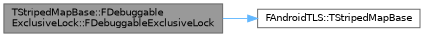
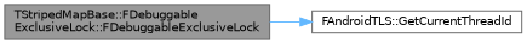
  digraph {
    rankdir=LR
    node [fontname=Helvetica fontsize=10 shape=box style=filled]
    n1 [color=gray40 fillcolor=grey60 fontcolor=black height=0.2 label="TStripedMapBase::FDebuggable\lExclusiveLock::FDebuggableExclusiveLock" width=0.4]
-   n2 [color=grey40 fillcolor=white height=0.2 label="FAndroidTLS::TStripedMapBase" width=0.4]
+   n2 [color=grey40 fillcolor=white height=0.2 label="FAndroidTLS::GetCurrentThreadId" width=0.4]
    n1 -> n2 [color=steelblue1 fontname=Helvetica fontsize=10 labelfontname=Helvetica labelfontsize=10 style=solid]
  }
